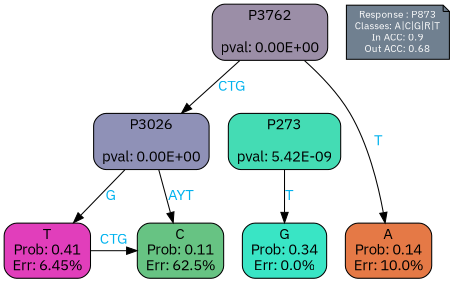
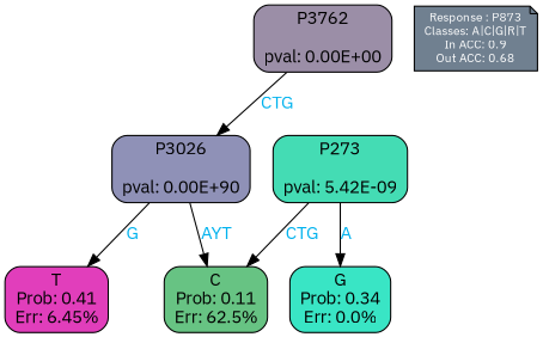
  digraph {
    fontname="IBM Plex Sans"
    ranksep=equally
    splines=polylines
    node [color=black fontname="IBM Plex Sans" shape=box style="filled, rounded"]
    edge [fontcolor=deepskyblue2 fontname="IBM Plex Sans"]
    n1 [fillcolor="#39e5c5" label="G\nProb: 0.34\nErr: 0.0%"]
    n2 [fillcolor="#67c383" label="C\nProb: 0.11\nErr: 62.5%"]
    n3 [fillcolor="#e13ebb" label="T\nProb: 0.41\nErr: 6.45%"]
-   n4 [fillcolor="#e57946" label="A\nProb: 0.14\nErr: 10.0%"]
    n5 [align=left fillcolor=slategray fontcolor=white fontsize=10 label="Response : P873\nClasses: A|C|G|R|T\nIn ACC: 0.9\nOut ACC: 0.68\n" shape=note style=filled]
    n6 [fillcolor="#9b8ea7" label="P3762\n\npval: 0.00E+00"]
-   n7 [fillcolor="#8f91b7" label="P3026\n\npval: 0.00E+00"]
+   n7 [fillcolor="#8f91b7" label="P3026\n\npval: 0.00E+90"]
    n8 [fillcolor="#44dcb4" label="P273\n\npval: 5.42E-09"]
    subgraph sub_1 {
      rank=same
      n1
      n2
      n3
-     n4
    }
    subgraph sub_2 {
      rank=same
      n5
      n6
    }
-   n6 -> n4 [label=T]
    n6 -> n7 [label=CTG]
    n7 -> n2 [label=AYT]
    n7 -> n3 [label=G]
-   n8 -> n1 [label=T]
-   n3 -> n2 [label=CTG]
+   n8 -> n1 [label=A]
+   n8 -> n2 [label=CTG]
  }
